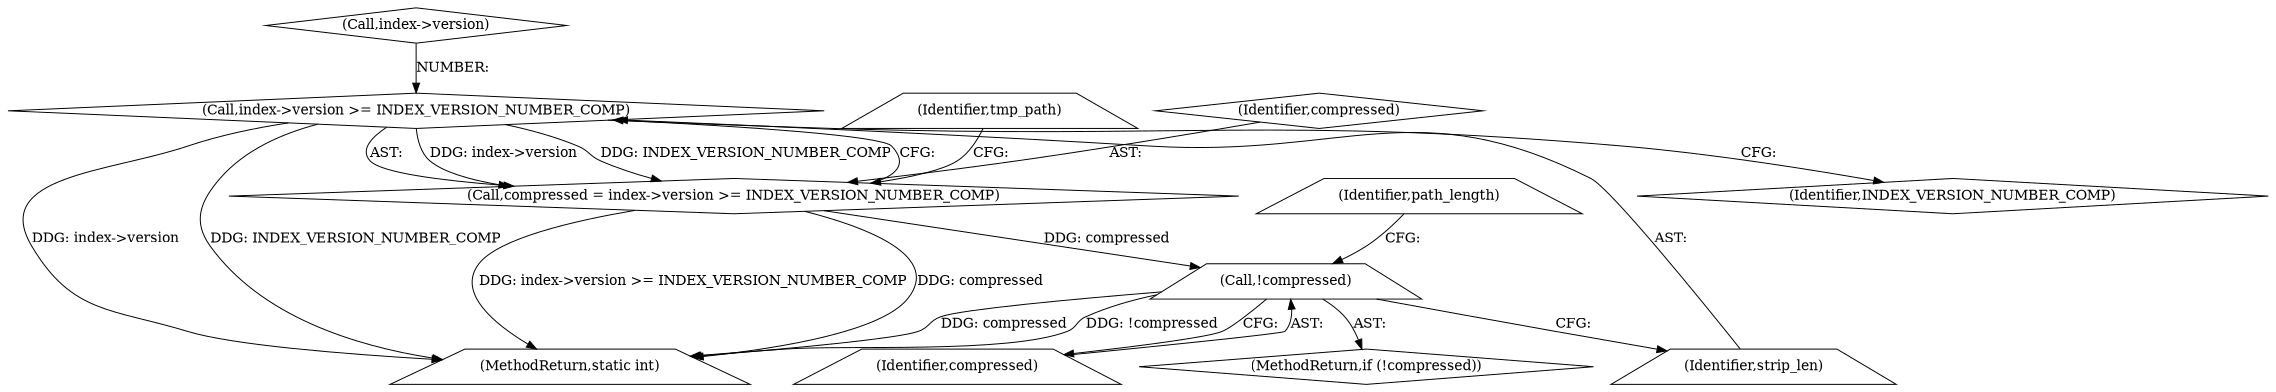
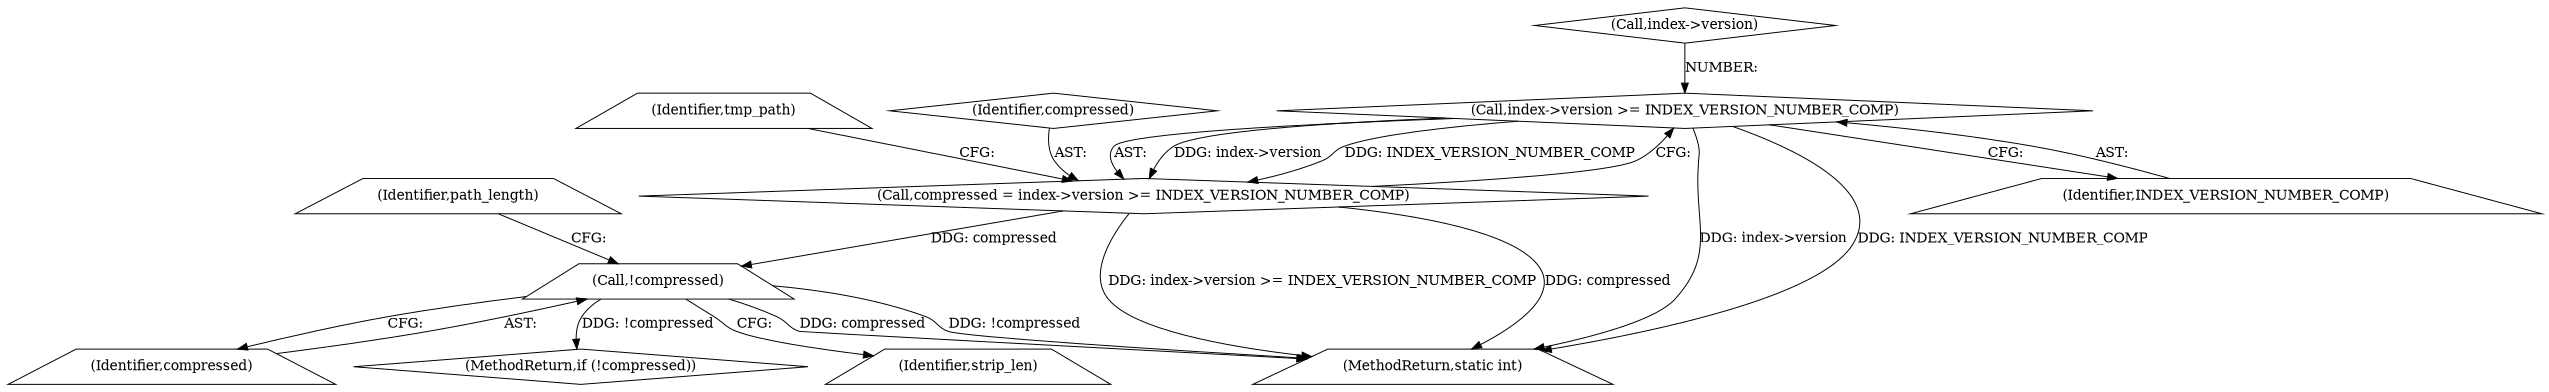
  digraph {
    node [shape=diamond]
    n1 [label="(Call,index->version >= INDEX_VERSION_NUMBER_COMP)"]
    n2 [label="(Call,compressed = index->version >= INDEX_VERSION_NUMBER_COMP)"]
    n3 [label="(MethodReturn,static int)" shape=trapezium]
-   n4 [label="(Identifier,INDEX_VERSION_NUMBER_COMP)"]
+   n4 [label="(Identifier,INDEX_VERSION_NUMBER_COMP)" shape=trapezium]
    n5 [label="(Call,!compressed)" shape=trapezium]
    n6 [label="(Identifier,compressed)" shape=trapezium]
    n7 [label="(MethodReturn,if (!compressed))"]
    n8 [label="(Identifier,strip_len)" shape=trapezium]
    n9 [label="(Identifier,tmp_path)" shape=trapezium]
    n10 [label="(Identifier,compressed)"]
    n11 [label="(Call,index->version)"]
    n12 [label="(Identifier,path_length)" shape=trapezium]
    n1 -> n2 [label="AST: "]
    n1 -> n2 [label="DDG: index->version"]
    n1 -> n2 [label="DDG: INDEX_VERSION_NUMBER_COMP"]
    n1 -> n3 [label="DDG: index->version"]
    n1 -> n3 [label="DDG: INDEX_VERSION_NUMBER_COMP"]
    n1 -> n4 [label="CFG: "]
    n2 -> n1 [label="CFG: "]
    n2 -> n3 [label="DDG: index->version >= INDEX_VERSION_NUMBER_COMP"]
    n2 -> n3 [label="DDG: compressed"]
    n2 -> n5 [label="DDG: compressed"]
-   n8 -> n1 [label="AST: "]
+   n4 -> n1 [label="AST: "]
    n5 -> n3 [label="DDG: compressed"]
    n5 -> n3 [label="DDG: !compressed"]
    n5 -> n6 [label="CFG: "]
-   n5 -> n7 [label="AST: "]
+   n5 -> n7 [label="DDG: !compressed"]
    n5 -> n8 [label="CFG: "]
    n6 -> n5 [label="AST: "]
    n9 -> n2 [label="CFG: "]
    n10 -> n2 [label="AST: "]
    n11 -> n1 [label="NUMBER: "]
    n12 -> n5 [label="CFG: "]
  }
